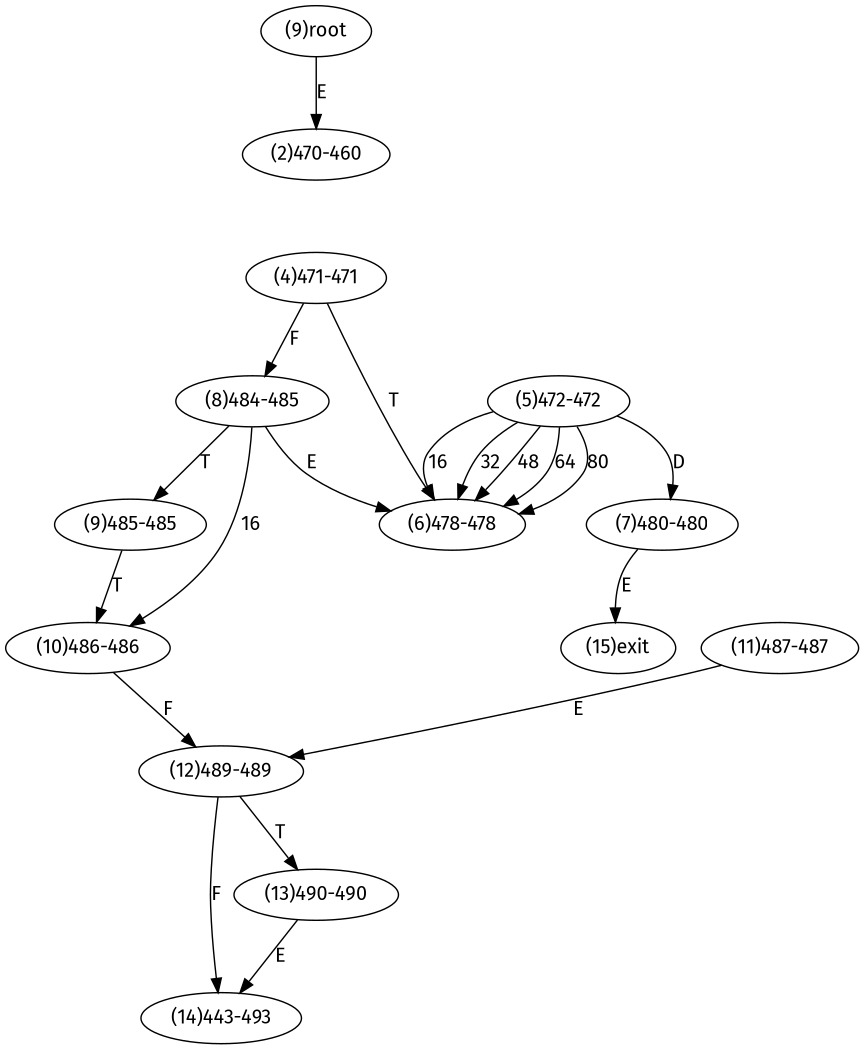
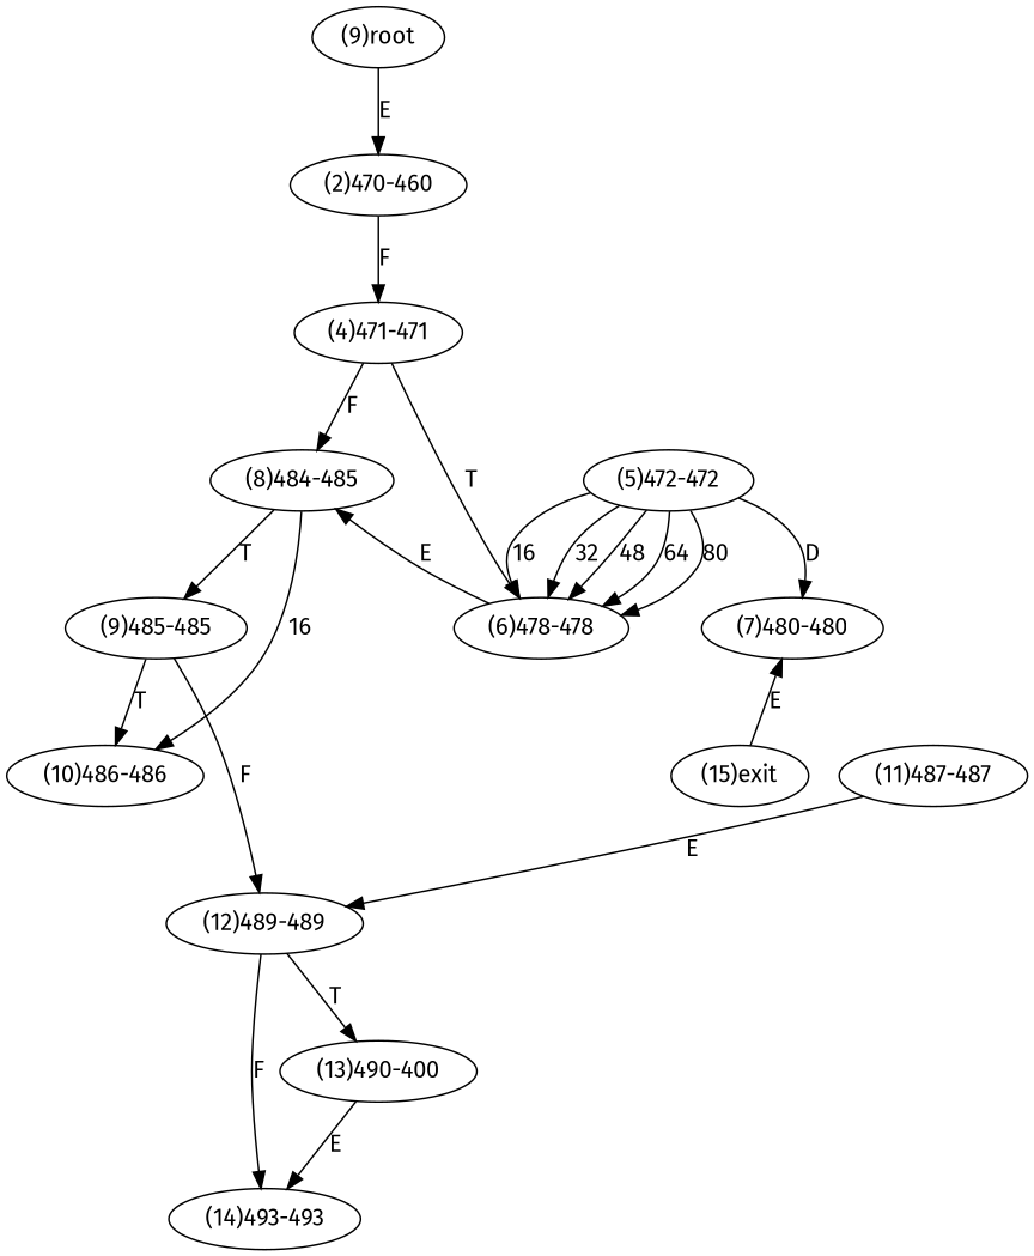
  digraph {
    fontname="Fira Sans"
    node [fontname="Fira Sans"]
    edge [fontname="Fira Sans"]
    n1 [label="(9)root"]
    n2 [label="(2)470-460"]
    n3 [label="(4)471-471"]
    n4 [label="(8)484-485"]
    n5 [label="(6)478-478"]
    n6 [label="(15)exit"]
    n7 [label="(5)472-472"]
    n8 [label="(7)480-480"]
    n9 [label="(9)485-485"]
    n10 [label="(10)486-486"]
    n11 [label="(12)489-489"]
-   n12 [label="(14)443-493"]
+   n12 [label="(14)493-493"]
    n13 [label="(11)487-487"]
-   n14 [label="(13)490-490"]
+   n14 [label="(13)490-400"]
    n1 -> n2 [label=E]
+   n2 -> n3 [label=F]
    n3 -> n4 [label=F]
    n3 -> n5 [label=T]
    n4 -> n9 [label=T]
    n4 -> n10 [label=16]
-   n4 -> n5 [label=E]
+   n5 -> n4 [label=E]
    n7 -> n5 [label=16]
    n7 -> n5 [label=32]
    n7 -> n5 [label=48]
    n7 -> n5 [label=64]
    n7 -> n5 [label=80]
    n7 -> n8 [label=D]
-   n8 -> n6 [label=E]
+   n6 -> n8 [label=E]
    n9 -> n10 [label=T]
-   n10 -> n11 [label=F]
+   n9 -> n11 [label=F]
    n11 -> n12 [label=F]
    n11 -> n14 [label=T]
    n13 -> n11 [label=E]
    n14 -> n12 [label=E]
  }
